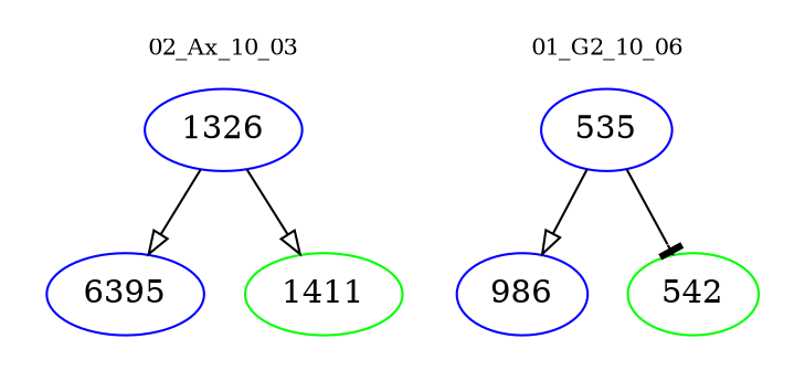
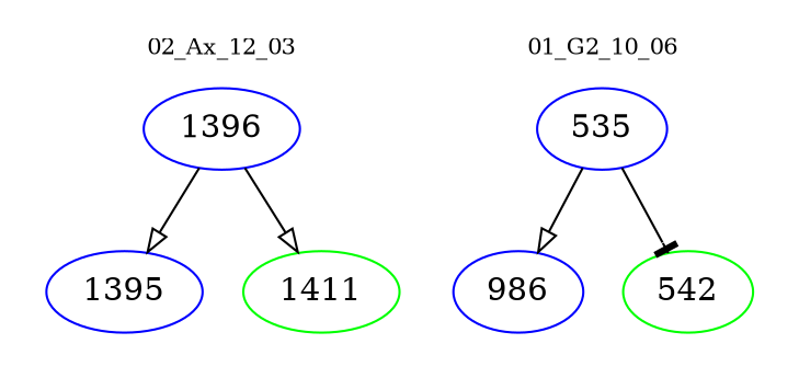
  digraph {
    node [color=blue]
    edge [arrowhead=onormal color=black]
-   n1 [label=1326]
-   n2 [label=6395]
+   n1 [label=1396]
+   n2 [label=1395]
    n3 [color=green label=1411]
    n4 [label=535]
    n5 [label=986]
    n6 [color=green label=542]
    subgraph cluster_1 {
      color=white
      fontsize=10
-     label="02_Ax_10_03"
+     label="02_Ax_12_03"
      n1
      n2
      n3
    }
    subgraph cluster_2 {
      color=white
      fontsize=10
      label="01_G2_10_06"
      n4
      n5
      n6
    }
    n1 -> n2
    n1 -> n3
    n4 -> n5
    n4 -> n6 [arrowhead=tee]
  }
